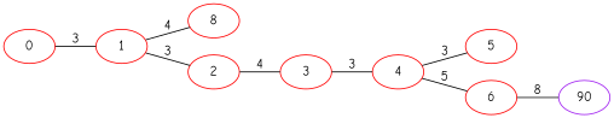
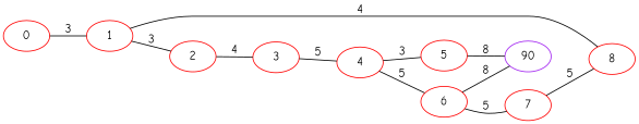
  graph {
    fontname="Comic Neue"
    rankdir=LR
    node [color=red fontname="Comic Neue" weight=1]
    edge [fontname="Comic Neue"]
    0
    1
    8
    2
    3
    4
    5
    6
    n9 [color=purple label=90 weight=4]
+   7
    0 -- 1 [label=3]
    1 -- 8 [label=4]
    1 -- 2 [label=3]
    2 -- 3 [label=4]
-   3 -- 4 [label=3]
+   3 -- 4 [label=5]
    4 -- 5 [label=3]
    4 -- 6 [label=5]
+   5 -- n9 [label=8]
    6 -- n9 [label=8]
+   6 -- 7 [label=5]
+   7 -- 8 [label=5]
  }
